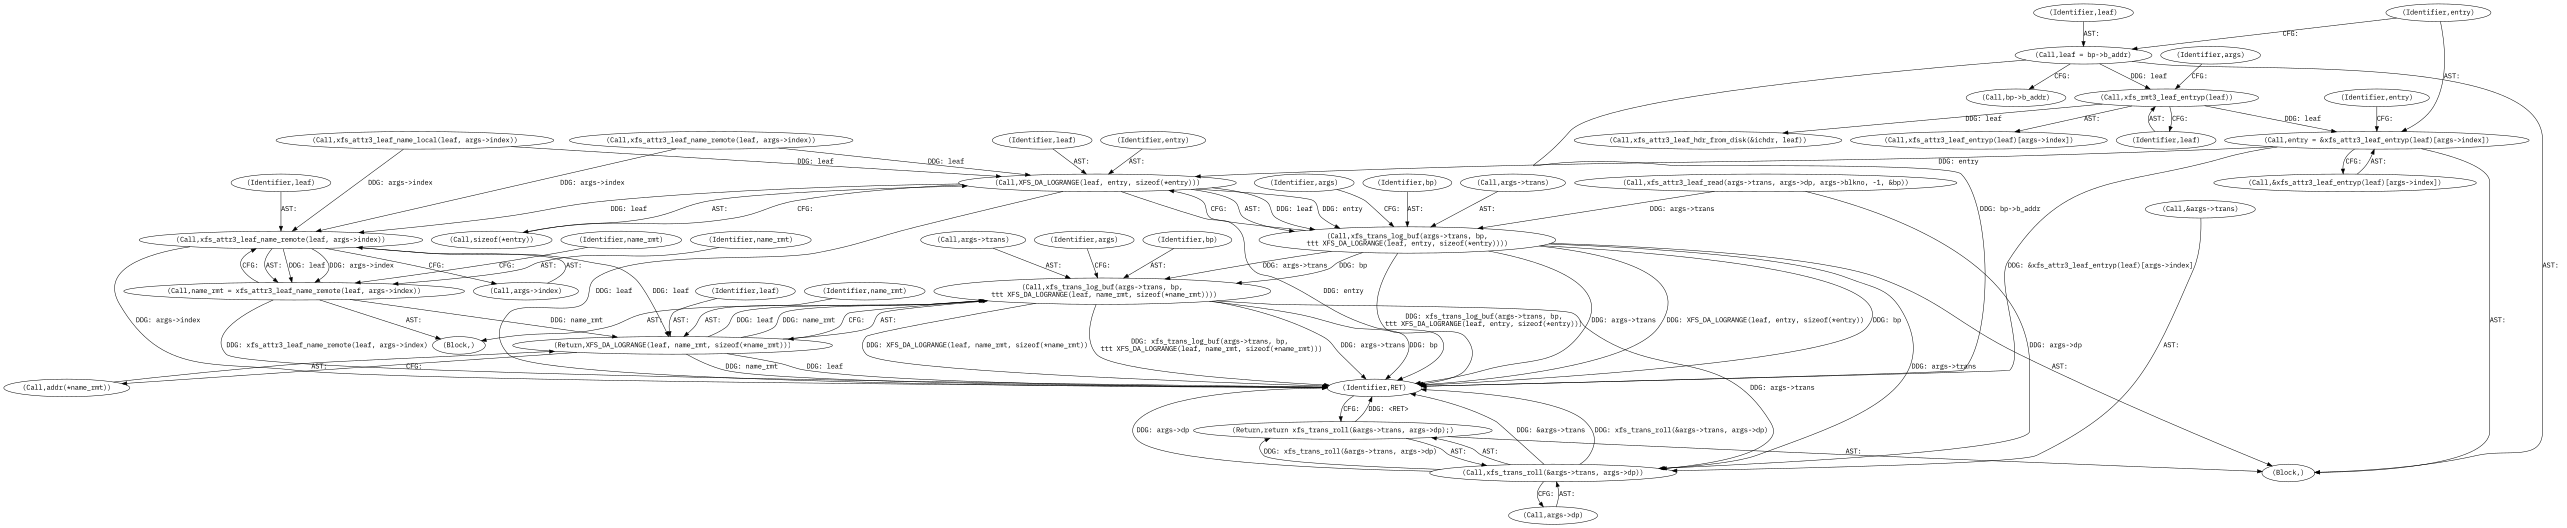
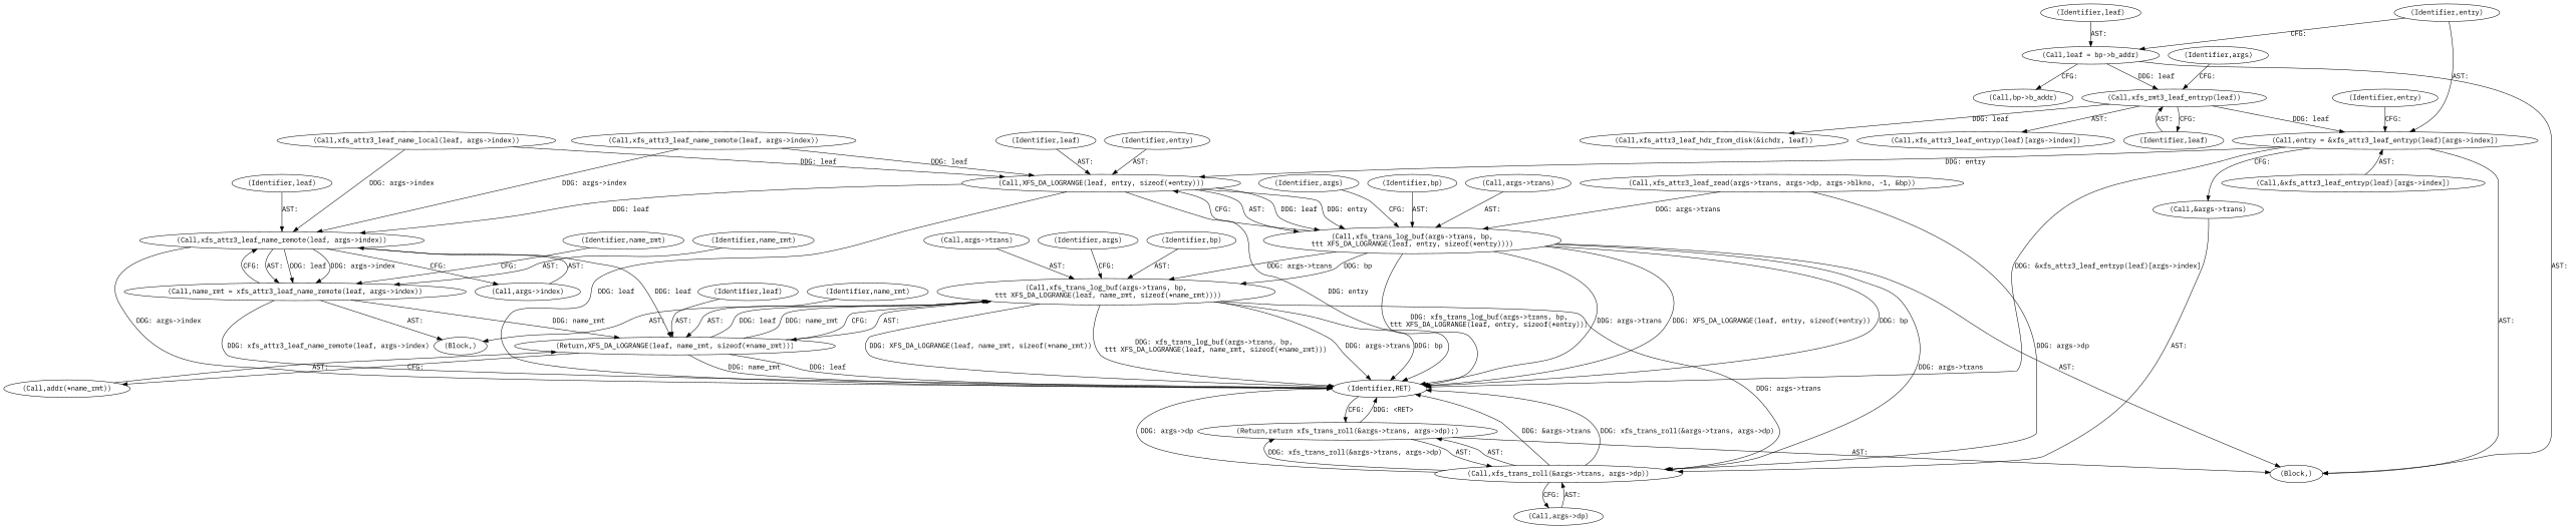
  digraph {
    fontname="IBM Plex Mono"
    node [fontname="IBM Plex Mono"]
    edge [fontname="IBM Plex Mono"]
    n1 [label="(Call,entry = &xfs_attr3_leaf_entryp(leaf)[args->index])"]
    n2 [label="(Call,XFS_DA_LOGRANGE(leaf, entry, sizeof(*entry)))"]
    n3 [label="(Call,&xfs_attr3_leaf_entryp(leaf)[args->index])"]
    n4 [label="(Identifier,RET)"]
    n5 [label="(Block,)"]
    n6 [label="(Call,xfs_trans_log_buf(args->trans, bp,\n\t\t\t XFS_DA_LOGRANGE(leaf, entry, sizeof(*entry))))"]
    n7 [label="(Call,xfs_attr3_leaf_name_remote(leaf, args->index))"]
-   n8 [label="(Call,sizeof(*entry))"]
    n9 [label="(Return,return xfs_trans_roll(&args->trans, args->dp);)"]
    n10 [label="(Call,xfs_rmt3_leaf_entryp(leaf))"]
    n11 [label="(Call,xfs_attr3_leaf_hdr_from_disk(&ichdr, leaf))"]
    n12 [label="(Call,xfs_attr3_leaf_entryp(leaf)[args->index])"]
    n13 [label="(Identifier,leaf)"]
    n14 [label="(Call,leaf = bp->b_addr)"]
    n15 [label="(Call,bp->b_addr)"]
    n16 [label="(Call,xfs_trans_log_buf(args->trans, bp,\n \t\t\t XFS_DA_LOGRANGE(leaf, name_rmt, sizeof(*name_rmt))))"]
    n17 [label="(Call,xfs_trans_roll(&args->trans, args->dp))"]
    n18 [label="(Return,XFS_DA_LOGRANGE(leaf, name_rmt, sizeof(*name_rmt)))"]
    n19 [label="(Call,name_rmt = xfs_attr3_leaf_name_remote(leaf, args->index))"]
    n20 [label="(Call,args->index)"]
    n21 [label="(Block,)"]
    n22 [label="(Call,args->dp)"]
    n23 [label="(Call,addr(*name_rmt))"]
    n24 [label="(Identifier,name_rmt)"]
    n25 [label="(Call,xfs_attr3_leaf_name_remote(leaf, args->index))"]
    n26 [label="(Identifier,bp)"]
    n27 [label="(Identifier,name_rmt)"]
    n28 [label="(Identifier,leaf)"]
    n29 [label="(Call,&args->trans)"]
    n30 [label="(Identifier,leaf)"]
    n31 [label="(Call,xfs_attr3_leaf_read(args->trans, args->dp, args->blkno, -1, &bp))"]
    n32 [label="(Identifier,entry)"]
    n33 [label="(Identifier,entry)"]
    n34 [label="(Call,args->trans)"]
    n35 [label="(Identifier,leaf)"]
    n36 [label="(Call,xfs_attr3_leaf_name_local(leaf, args->index))"]
    n37 [label="(Identifier,bp)"]
    n38 [label="(Call,args->trans)"]
    n39 [label="(Identifier,args)"]
    n40 [label="(Identifier,entry)"]
    n41 [label="(Identifier,args)"]
    n42 [label="(Identifier,leaf)"]
    n43 [label="(Identifier,name_rmt)"]
    n44 [label="(Identifier,args)"]
    n1 -> n2 [label="DDG: entry"]
-   n1 -> n3 [label="CFG: "]
+   n1 -> n29 [label="CFG: "]
    n1 -> n4 [label="DDG: &xfs_attr3_leaf_entryp(leaf)[args->index]"]
    n1 -> n5 [label="AST: "]
    n2 -> n4 [label="DDG: entry"]
    n2 -> n4 [label="DDG: leaf"]
    n2 -> n6 [label="AST: "]
    n2 -> n6 [label="DDG: leaf"]
    n2 -> n6 [label="DDG: entry"]
    n2 -> n7 [label="DDG: leaf"]
-   n2 -> n8 [label="CFG: "]
    n3 -> n1 [label="AST: "]
    n4 -> n9 [label="CFG: "]
    n6 -> n2 [label="CFG: "]
    n6 -> n4 [label="DDG: args->trans"]
    n6 -> n4 [label="DDG: XFS_DA_LOGRANGE(leaf, entry, sizeof(*entry))"]
    n6 -> n4 [label="DDG: bp"]
    n6 -> n4 [label="DDG: xfs_trans_log_buf(args->trans, bp,\n\t\t\t XFS_DA_LOGRANGE(leaf, entry, sizeof(*entry)))"]
    n6 -> n5 [label="AST: "]
    n6 -> n16 [label="DDG: args->trans"]
    n6 -> n16 [label="DDG: bp"]
    n6 -> n17 [label="DDG: args->trans"]
    n7 -> n4 [label="DDG: args->index"]
    n7 -> n18 [label="DDG: leaf"]
    n7 -> n19 [label="AST: "]
    n7 -> n19 [label="DDG: leaf"]
    n7 -> n19 [label="DDG: args->index"]
    n7 -> n20 [label="CFG: "]
-   n8 -> n2 [label="AST: "]
    n9 -> n4 [label="DDG: <RET>"]
    n9 -> n5 [label="AST: "]
    n9 -> n17 [label="AST: "]
    n10 -> n1 [label="DDG: leaf"]
    n10 -> n11 [label="DDG: leaf"]
    n10 -> n12 [label="AST: "]
    n10 -> n13 [label="CFG: "]
    n13 -> n10 [label="AST: "]
-   n14 -> n4 [label="DDG: bp->b_addr"]
    n14 -> n5 [label="AST: "]
    n14 -> n10 [label="DDG: leaf"]
    n14 -> n15 [label="CFG: "]
    n16 -> n4 [label="DDG: xfs_trans_log_buf(args->trans, bp,\n \t\t\t XFS_DA_LOGRANGE(leaf, name_rmt, sizeof(*name_rmt)))"]
    n16 -> n4 [label="DDG: args->trans"]
    n16 -> n4 [label="DDG: bp"]
    n16 -> n4 [label="DDG: XFS_DA_LOGRANGE(leaf, name_rmt, sizeof(*name_rmt))"]
    n16 -> n17 [label="DDG: args->trans"]
    n16 -> n18 [label="CFG: "]
    n16 -> n21 [label="AST: "]
    n17 -> n4 [label="DDG: &args->trans"]
    n17 -> n4 [label="DDG: xfs_trans_roll(&args->trans, args->dp)"]
    n17 -> n4 [label="DDG: args->dp"]
    n17 -> n9 [label="AST: "]
    n17 -> n9 [label="DDG: xfs_trans_roll(&args->trans, args->dp)"]
    n17 -> n22 [label="CFG: "]
    n18 -> n4 [label="DDG: name_rmt"]
    n18 -> n4 [label="DDG: leaf"]
    n18 -> n16 [label="AST: "]
    n18 -> n16 [label="DDG: leaf"]
    n18 -> n16 [label="DDG: name_rmt"]
    n18 -> n23 [label="CFG: "]
    n19 -> n4 [label="DDG: xfs_attr3_leaf_name_remote(leaf, args->index)"]
    n19 -> n7 [label="CFG: "]
    n19 -> n18 [label="DDG: name_rmt"]
    n19 -> n21 [label="AST: "]
    n20 -> n7 [label="AST: "]
    n22 -> n17 [label="AST: "]
    n23 -> n18 [label="AST: "]
    n24 -> n19 [label="CFG: "]
    n25 -> n2 [label="DDG: leaf"]
    n25 -> n7 [label="DDG: args->index"]
    n26 -> n6 [label="AST: "]
    n27 -> n19 [label="AST: "]
    n28 -> n14 [label="AST: "]
    n29 -> n17 [label="AST: "]
    n30 -> n7 [label="AST: "]
    n31 -> n6 [label="DDG: args->trans"]
    n31 -> n17 [label="DDG: args->dp"]
    n32 -> n2 [label="AST: "]
    n33 -> n1 [label="AST: "]
    n33 -> n14 [label="CFG: "]
    n34 -> n6 [label="AST: "]
    n35 -> n2 [label="AST: "]
    n36 -> n2 [label="DDG: leaf"]
    n36 -> n7 [label="DDG: args->index"]
    n37 -> n16 [label="AST: "]
    n38 -> n16 [label="AST: "]
    n39 -> n10 [label="CFG: "]
    n40 -> n1 [label="CFG: "]
    n41 -> n16 [label="CFG: "]
    n42 -> n18 [label="AST: "]
    n43 -> n18 [label="AST: "]
    n44 -> n6 [label="CFG: "]
  }
